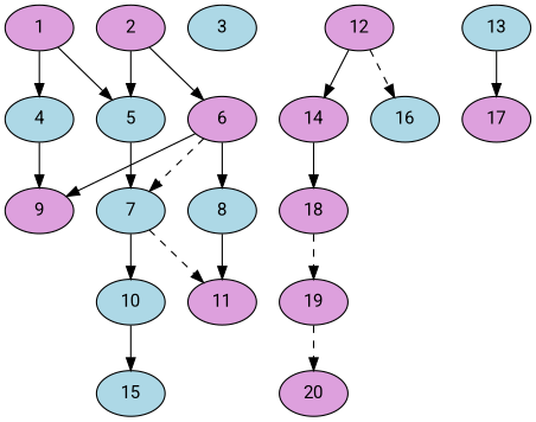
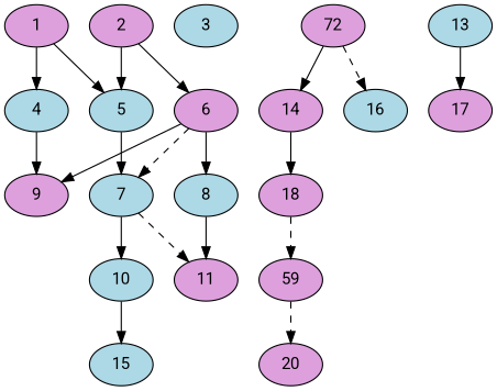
  digraph {
    fontname=Roboto
    node [alpha=0.19 fillcolor=plum fontname=Roboto style=filled]
    edge [fontname=Roboto style=solid]
    1 [expect_size=49132544]
    4 [alpha=0.18 expect_size=19605504 fillcolor=lightblue]
    5 [alpha=0.11 expect_size=22495232 fillcolor=lightblue]
    9 [alpha=0.11 expect_size=14672896]
    7 [alpha=0.11 expect_size=33548288 fillcolor=lightblue]
    10 [alpha=0.14 expect_size=10043392 fillcolor=lightblue]
    11 [alpha=0.08 expect_size=50510848]
    2 [expect_size=49230848]
    6 [alpha=0.07 expect_size=36037632]
    8 [alpha=0.01 expect_size=31622144 fillcolor=lightblue]
    3 [alpha=0.05 expect_size=37498880 fillcolor=lightblue]
    15 [expect_size=52163584 fillcolor=lightblue]
-   12 [alpha=0.08 expect_size=48629760]
+   12 [alpha=0.08 expect_size=48629760 label=72]
    14 [alpha=0.09 expect_size=10811392]
    16 [alpha=0.05 expect_size=30650368 fillcolor=lightblue]
    13 [alpha=0.18 expect_size=45521920 fillcolor=lightblue]
    17 [alpha=0.10 expect_size=47412224]
    18 [alpha=0.13 expect_size=25405440]
-   19 [alpha=0.10 expect_size=27405312]
+   19 [alpha=0.10 expect_size=27405312 label=59]
    20 [alpha=0.13 expect_size=7250944]
    1 -> 4
    1 -> 5
    4 -> 9
    5 -> 7
    7 -> 10
    7 -> 11 [style=dashed]
    10 -> 15
    2 -> 5
    2 -> 6
    6 -> 9
    6 -> 7 [style=dashed]
    6 -> 8
    8 -> 11
    12 -> 14
    12 -> 16 [style=dashed]
    14 -> 18
    13 -> 17
    18 -> 19 [style=dashed]
    19 -> 20 [style=dashed]
  }
